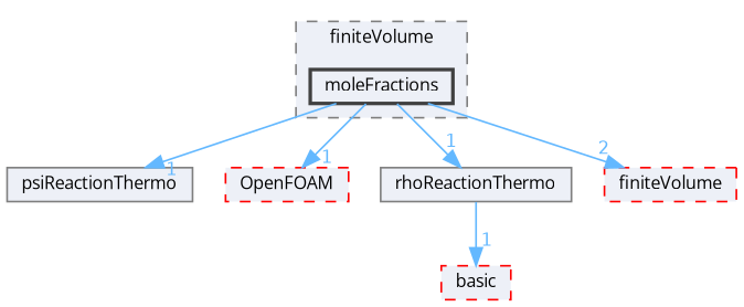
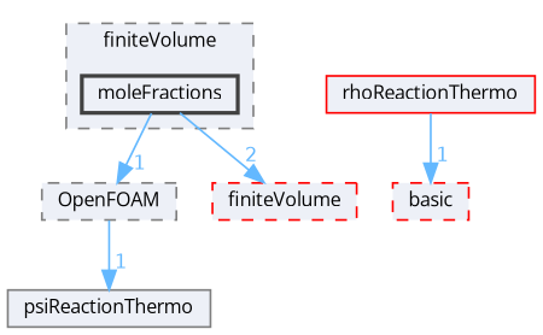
  digraph {
    compound=true
    fontname="Open Sans"
    node [color=red fillcolor="#edf0f7" fontname="Open Sans" fontsize=10 shape=box style="filled,dashed"]
    edge [color=steelblue1 fontcolor=steelblue1 fontname="Open Sans" fontsize=10 headlabel=1 labeldistance=1.5 labelfontname=Helvetica labelfontsize=10]
    n1 [color=grey25 height=0.2 label=moleFractions style="filled,bold" width=0.4]
    n2 [color=grey50 height=0.2 label=psiReactionThermo style=filled width=0.4]
-   n3 [height=0.2 label=OpenFOAM width=0.4]
-   n4 [color=grey50 height=0.2 label=rhoReactionThermo style=filled width=0.4]
+   n3 [color=grey50 height=0.2 label=OpenFOAM width=0.4]
+   n4 [height=0.2 label=rhoReactionThermo style=filled width=0.4]
    n5 [height=0.2 label=finiteVolume width=0.4]
    n6 [height=0.2 label=basic width=0.4]
    subgraph cluster_1 {
      bgcolor="#edf0f7"
      fontsize=10
      label=finiteVolume
      pencolor=grey50
      style="filled,dashed"
      n1
    }
-   n1 -> n2
+   n3 -> n2
    n1 -> n3
-   n1 -> n4
    n1 -> n5 [headlabel=2]
    n4 -> n6
  }
